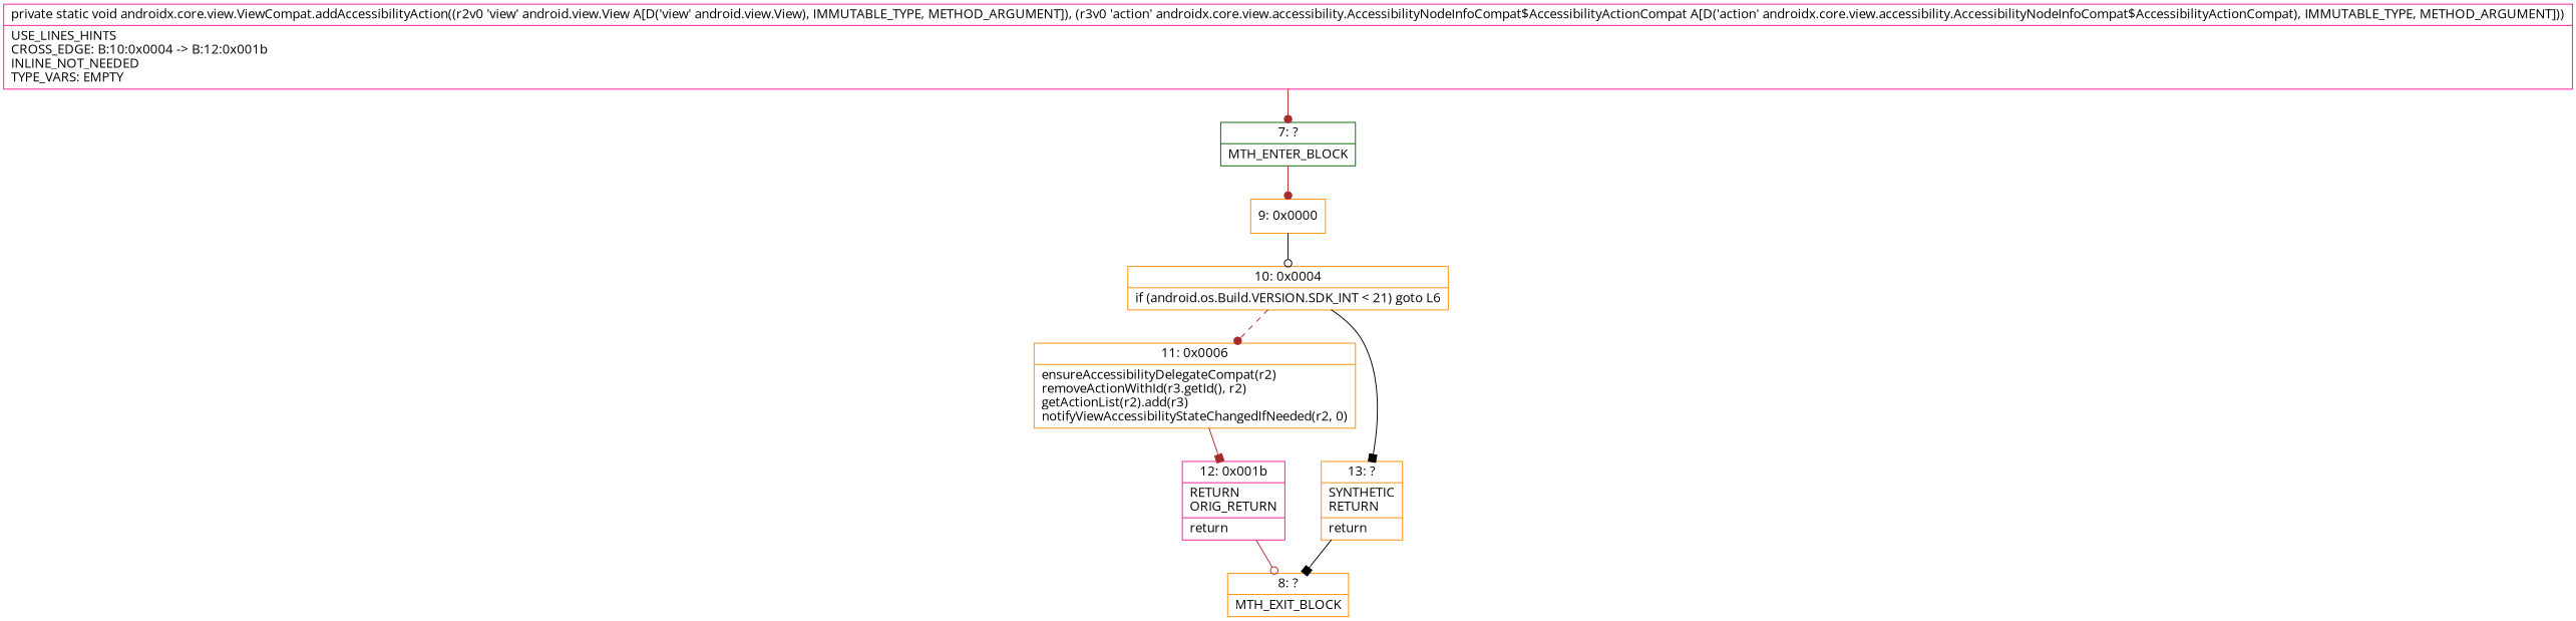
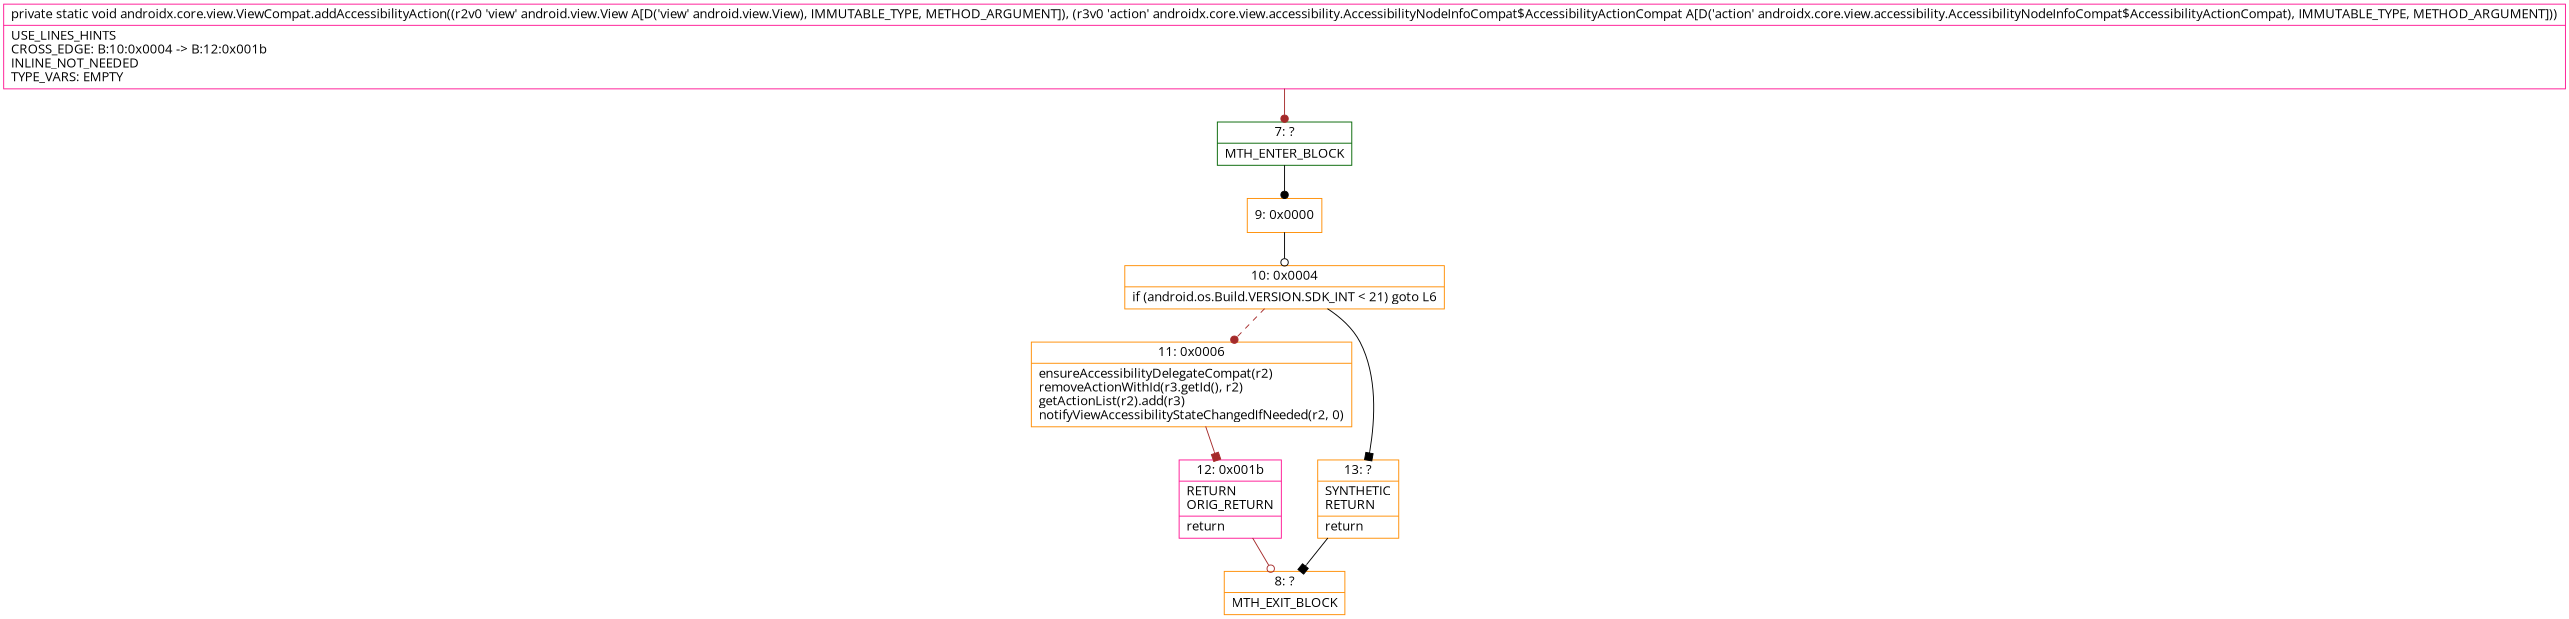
  digraph {
    fontname="Open Sans"
    node [color=darkorange fontname="Open Sans" shape=record]
    edge [arrowhead=dot color=black fontname="Open Sans"]
    n1 [color=darkgreen label="{7\:\ ?|MTH_ENTER_BLOCK\l}"]
    n2 [label="{9\:\ 0x0000}"]
    n3 [label="{10\:\ 0x0004|if (android.os.Build.VERSION.SDK_INT \< 21) goto L6\l}"]
    n4 [label="{11\:\ 0x0006|ensureAccessibilityDelegateCompat(r2)\lremoveActionWithId(r3.getId(), r2)\lgetActionList(r2).add(r3)\lnotifyViewAccessibilityStateChangedIfNeeded(r2, 0)\l}"]
    n5 [label="{13\:\ ?|SYNTHETIC\lRETURN\l|return\l}"]
    n6 [color=deeppink label="{12\:\ 0x001b|RETURN\lORIG_RETURN\l|return\l}"]
    n7 [label="{8\:\ ?|MTH_EXIT_BLOCK\l}"]
    n8 [color=deeppink label="{private static void androidx.core.view.ViewCompat.addAccessibilityAction((r2v0 'view' android.view.View A[D('view' android.view.View), IMMUTABLE_TYPE, METHOD_ARGUMENT]), (r3v0 'action' androidx.core.view.accessibility.AccessibilityNodeInfoCompat$AccessibilityActionCompat A[D('action' androidx.core.view.accessibility.AccessibilityNodeInfoCompat$AccessibilityActionCompat), IMMUTABLE_TYPE, METHOD_ARGUMENT]))  | USE_LINES_HINTS\lCROSS_EDGE: B:10:0x0004 \-\> B:12:0x001b\lINLINE_NOT_NEEDED\lTYPE_VARS: EMPTY\l}"]
-   n1 -> n2 [color=brown]
+   n1 -> n2
    n2 -> n3 [arrowhead=odot]
    n3 -> n4 [color=brown style=dashed]
    n3 -> n5 [arrowhead=box]
    n4 -> n6 [arrowhead=box color=brown]
    n5 -> n7 [arrowhead=box]
    n6 -> n7 [arrowhead=odot color=brown]
    n8 -> n1 [color=brown]
  }
